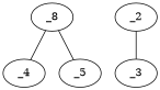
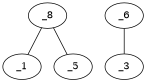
  graph {
    n1 [label=_8 x=0.71588 y=3.25557]
-   _1 [x=0.559055 y=0.481891 label=_4]
+   _1 [x=0.559055 y=0.481891]
    _5 [x=1.9788 y=1.57812]
-   _2 [x=2.06 y=0.66]
+   _2 [x=2.06 y=0.66 label=_6]
    _3 [x=2.1216 y=2.96256]
    n1 -- _1
    n1 -- _5
    _2 -- _3
  }
